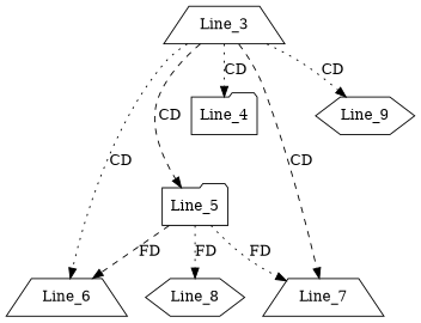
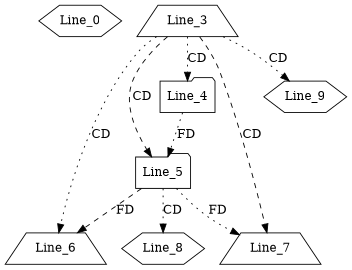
  digraph {
    node [shape=hexagon]
    edge [style=dotted]
+   Line_0
    Line_3 [shape=trapezium]
    Line_4 [shape=folder]
    Line_5 [shape=folder]
    Line_6 [shape=trapezium]
    Line_7 [shape=trapezium]
    Line_9
    Line_8
    Line_3 -> Line_4 [label=CD]
    Line_3 -> Line_5 [label=CD style=dashed]
    Line_3 -> Line_6 [label=CD]
    Line_3 -> Line_7 [label=CD style=dashed]
    Line_3 -> Line_9 [label=CD]
+   Line_4 -> Line_5 [label=FD]
    Line_5 -> Line_6 [label=FD style=dashed]
    Line_5 -> Line_7 [label=FD]
-   Line_5 -> Line_8 [label=FD]
+   Line_5 -> Line_8 [label=CD]
  }
